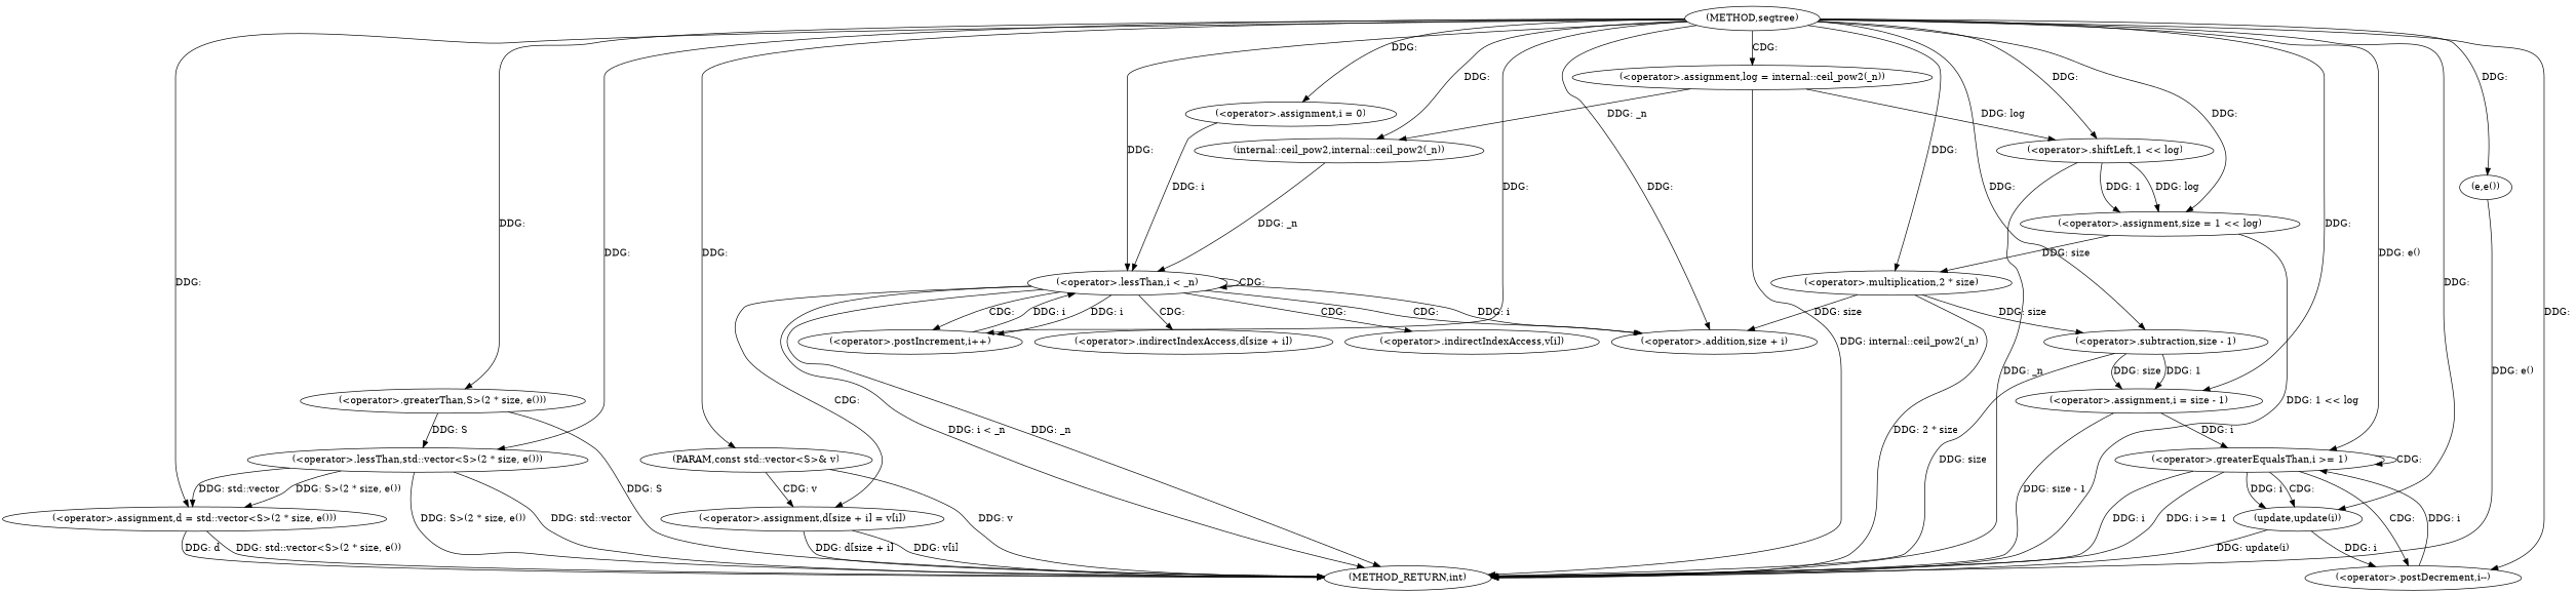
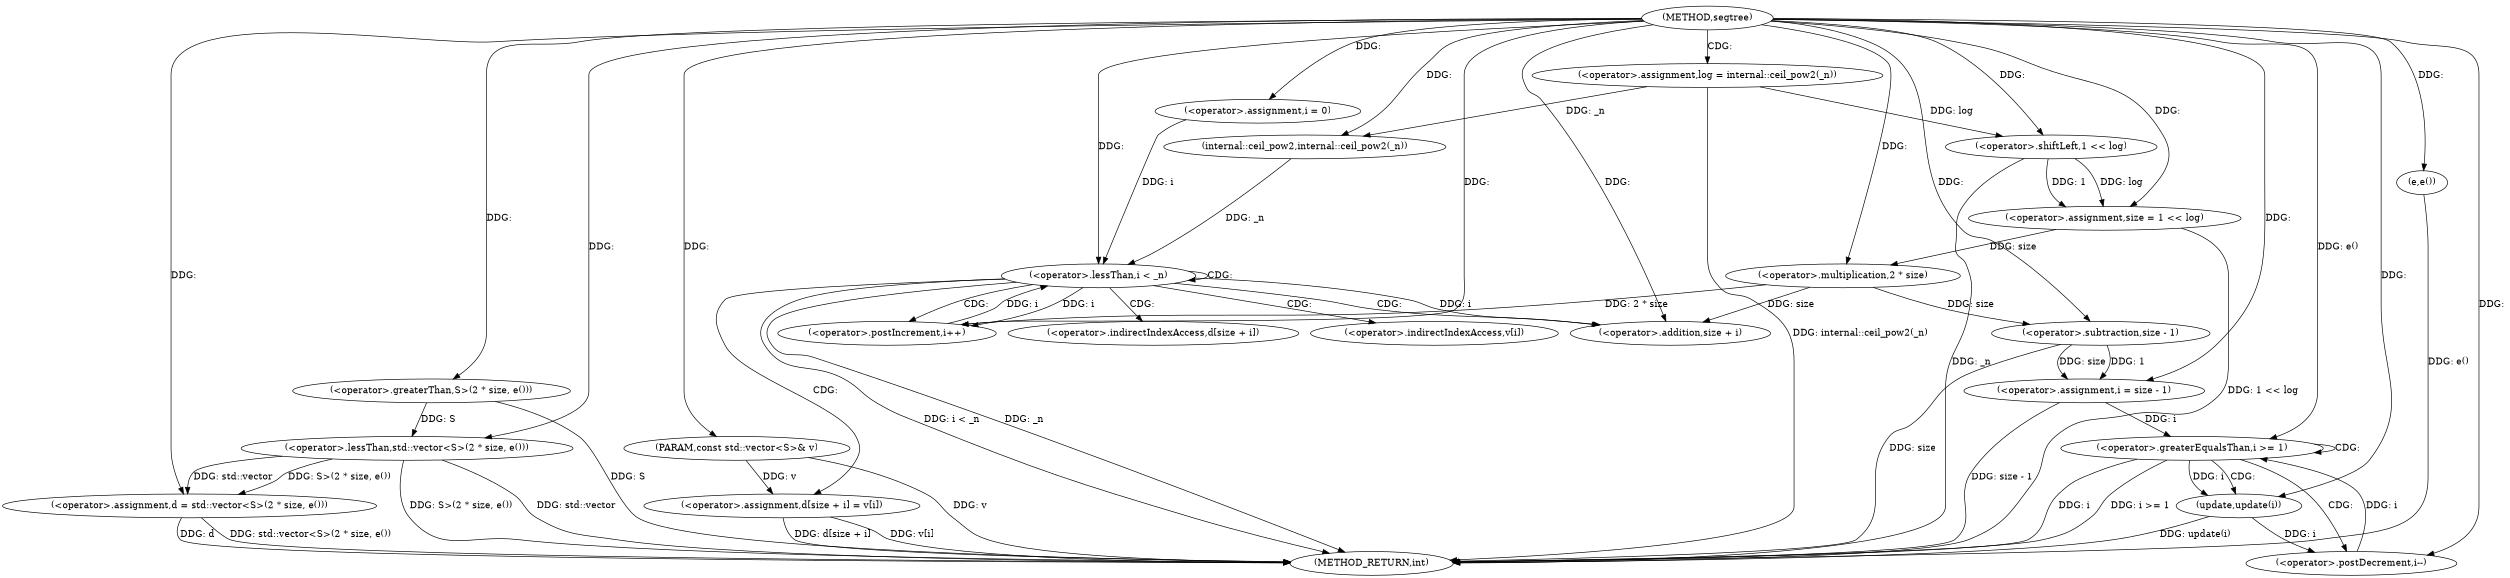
  digraph {
    n1 [label="(METHOD,segtree)"]
    n2 [label="(PARAM,const std::vector<S>& v)"]
    n3 [label="(<operator>.assignment,log = internal::ceil_pow2(_n))"]
    n4 [label="(<operator>.assignment,size = 1 << log)"]
    n5 [label="(<operator>.assignment,d = std::vector<S>(2 * size, e()))"]
    n6 [label="(<operator>.assignment,i = 0)"]
    n7 [label="(<operator>.lessThan,i < _n)"]
    n8 [label="(<operator>.postIncrement,i++)"]
    n9 [label="(<operator>.assignment,i = size - 1)"]
    n10 [label="(<operator>.greaterEqualsThan,i >= 1)"]
    n11 [label="(<operator>.postDecrement,i--)"]
    n12 [label="(internal::ceil_pow2,internal::ceil_pow2(_n))"]
    n13 [label="(<operator>.shiftLeft,1 << log)"]
    n14 [label="(<operator>.lessThan,std::vector<S>(2 * size, e()))"]
    n15 [label="(update,update(i))"]
    n16 [label="(<operator>.greaterThan,S>(2 * size, e()))"]
    n17 [label="(<operator>.subtraction,size - 1)"]
    n18 [label="(<operator>.multiplication,2 * size)"]
    n19 [label="(e,e())"]
    n20 [label="(<operator>.addition,size + i)"]
    n21 [label="(METHOD_RETURN,int)"]
    n22 [label="(<operator>.assignment,d[size + i] = v[i])"]
    n23 [label="(<operator>.indirectIndexAccess,d[size + i])"]
    n24 [label="(<operator>.indirectIndexAccess,v[i])"]
    n1 -> n2 [label="DDG: "]
    n1 -> n3 [label="CDG: "]
    n1 -> n4 [label="DDG: "]
    n1 -> n5 [label="DDG: "]
    n1 -> n6 [label="DDG: "]
    n1 -> n7 [label="DDG: "]
    n1 -> n8 [label="DDG: "]
    n1 -> n9 [label="DDG: "]
    n1 -> n10 [label="DDG: e()"]
    n1 -> n11 [label="DDG: "]
    n1 -> n12 [label="DDG: "]
    n1 -> n13 [label="DDG: "]
    n1 -> n14 [label="DDG: "]
    n1 -> n15 [label="DDG: "]
    n1 -> n16 [label="DDG: "]
    n1 -> n17 [label="DDG: "]
    n1 -> n18 [label="DDG: "]
    n1 -> n19 [label="DDG: "]
    n1 -> n20 [label="DDG: "]
    n2 -> n21 [label="DDG: v"]
-   n2 -> n22 [label="CDG: v"]
+   n2 -> n22 [label="DDG: v"]
    n3 -> n12 [label="DDG: _n"]
    n3 -> n13 [label="DDG: log"]
    n3 -> n21 [label="DDG: internal::ceil_pow2(_n)"]
    n4 -> n18 [label="DDG: size"]
    n4 -> n21 [label="DDG: 1 << log"]
    n5 -> n21 [label="DDG: d"]
    n5 -> n21 [label="DDG: std::vector<S>(2 * size, e())"]
    n6 -> n7 [label="DDG: i"]
    n7 -> n7 [label="CDG: "]
    n7 -> n8 [label="DDG: i"]
    n7 -> n8 [label="CDG: "]
    n7 -> n20 [label="DDG: i"]
    n7 -> n20 [label="CDG: "]
    n7 -> n21 [label="DDG: _n"]
    n7 -> n21 [label="DDG: i < _n"]
    n7 -> n22 [label="CDG: "]
    n7 -> n23 [label="CDG: "]
    n7 -> n24 [label="CDG: "]
    n8 -> n7 [label="DDG: i"]
    n9 -> n10 [label="DDG: i"]
    n9 -> n21 [label="DDG: size - 1"]
    n10 -> n10 [label="CDG: "]
    n10 -> n11 [label="CDG: "]
    n10 -> n15 [label="DDG: i"]
    n10 -> n15 [label="CDG: "]
    n10 -> n21 [label="DDG: i"]
    n10 -> n21 [label="DDG: i >= 1"]
    n11 -> n10 [label="DDG: i"]
    n12 -> n7 [label="DDG: _n"]
    n13 -> n4 [label="DDG: log"]
    n13 -> n4 [label="DDG: 1"]
    n13 -> n21 [label="DDG: _n"]
    n14 -> n5 [label="DDG: std::vector"]
    n14 -> n5 [label="DDG: S>(2 * size, e())"]
    n14 -> n21 [label="DDG: S>(2 * size, e())"]
    n14 -> n21 [label="DDG: std::vector"]
    n15 -> n11 [label="DDG: i"]
    n15 -> n21 [label="DDG: update(i)"]
    n16 -> n14 [label="DDG: S"]
    n16 -> n21 [label="DDG: S"]
    n17 -> n9 [label="DDG: 1"]
    n17 -> n9 [label="DDG: size"]
    n17 -> n21 [label="DDG: size"]
    n18 -> n17 [label="DDG: size"]
    n18 -> n20 [label="DDG: size"]
-   n18 -> n21 [label="DDG: 2 * size"]
+   n18 -> n8 [label="DDG: 2 * size"]
    n19 -> n21 [label="DDG: e()"]
    n22 -> n21 [label="DDG: d[size + i]"]
    n22 -> n21 [label="DDG: v[i]"]
  }
